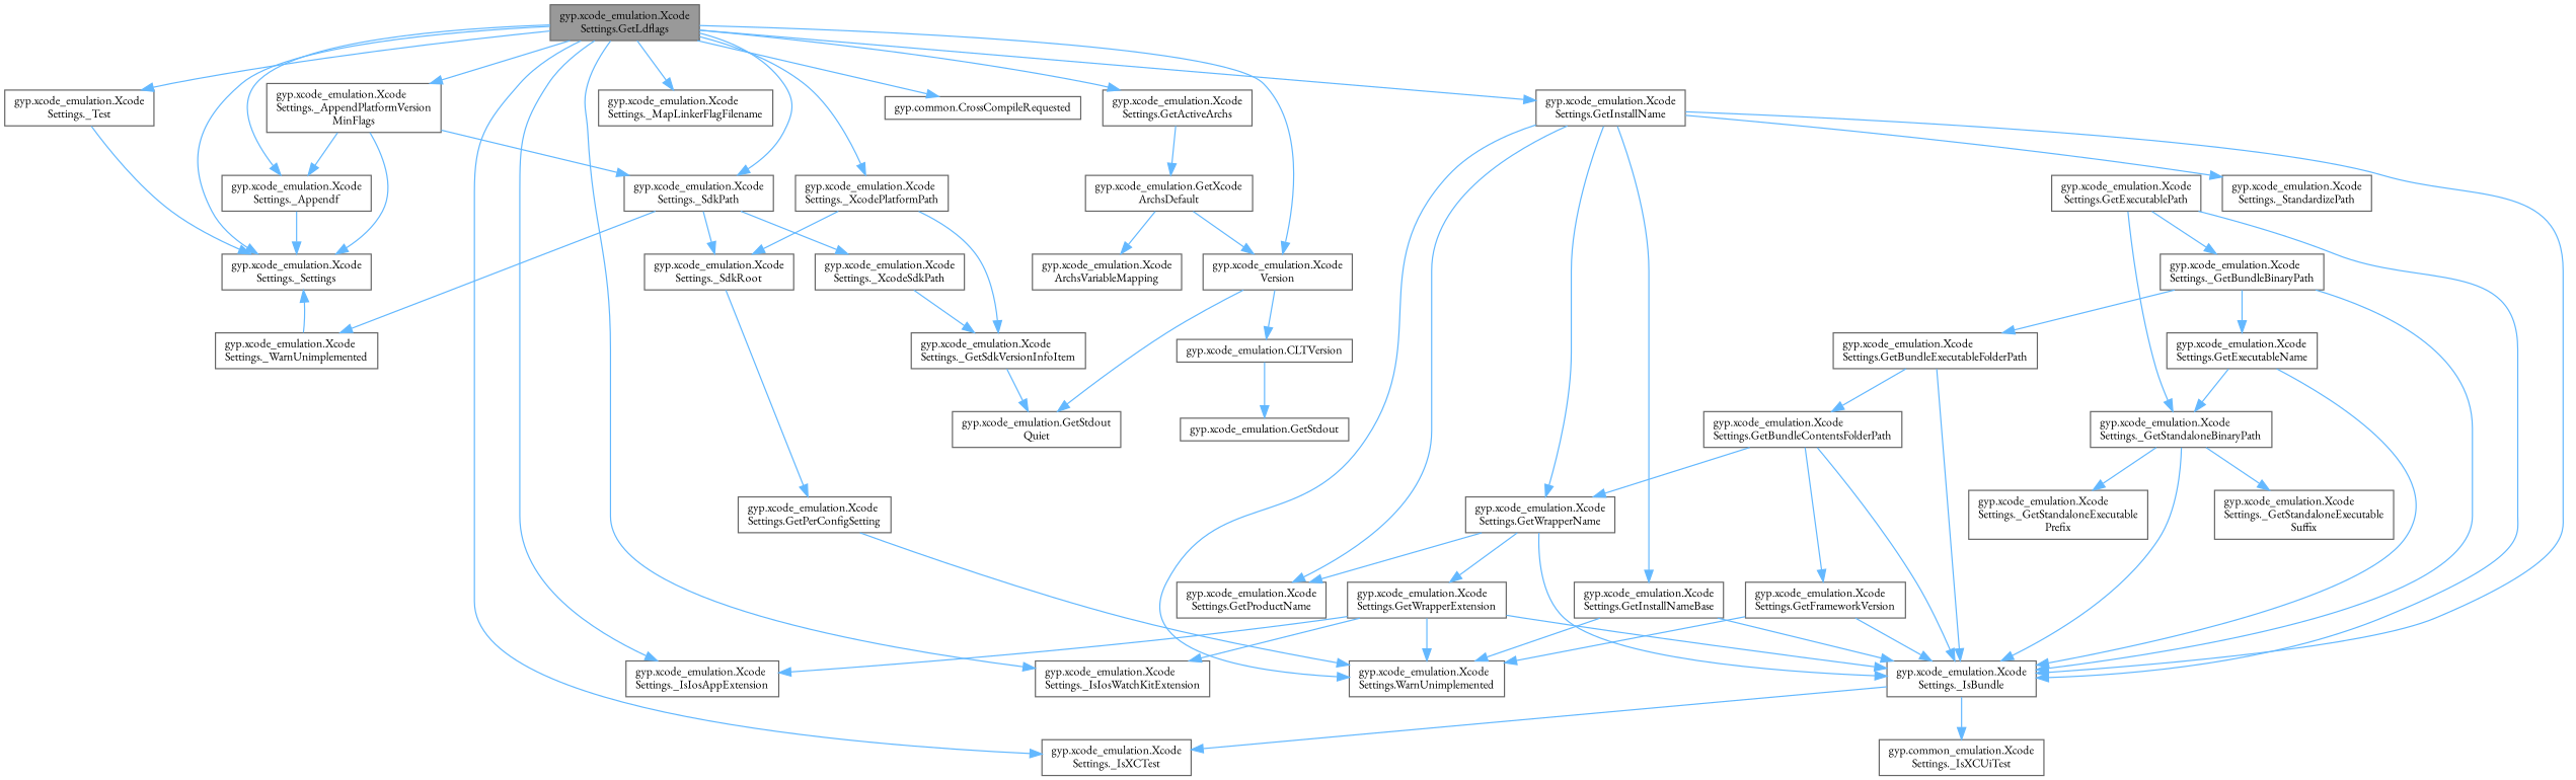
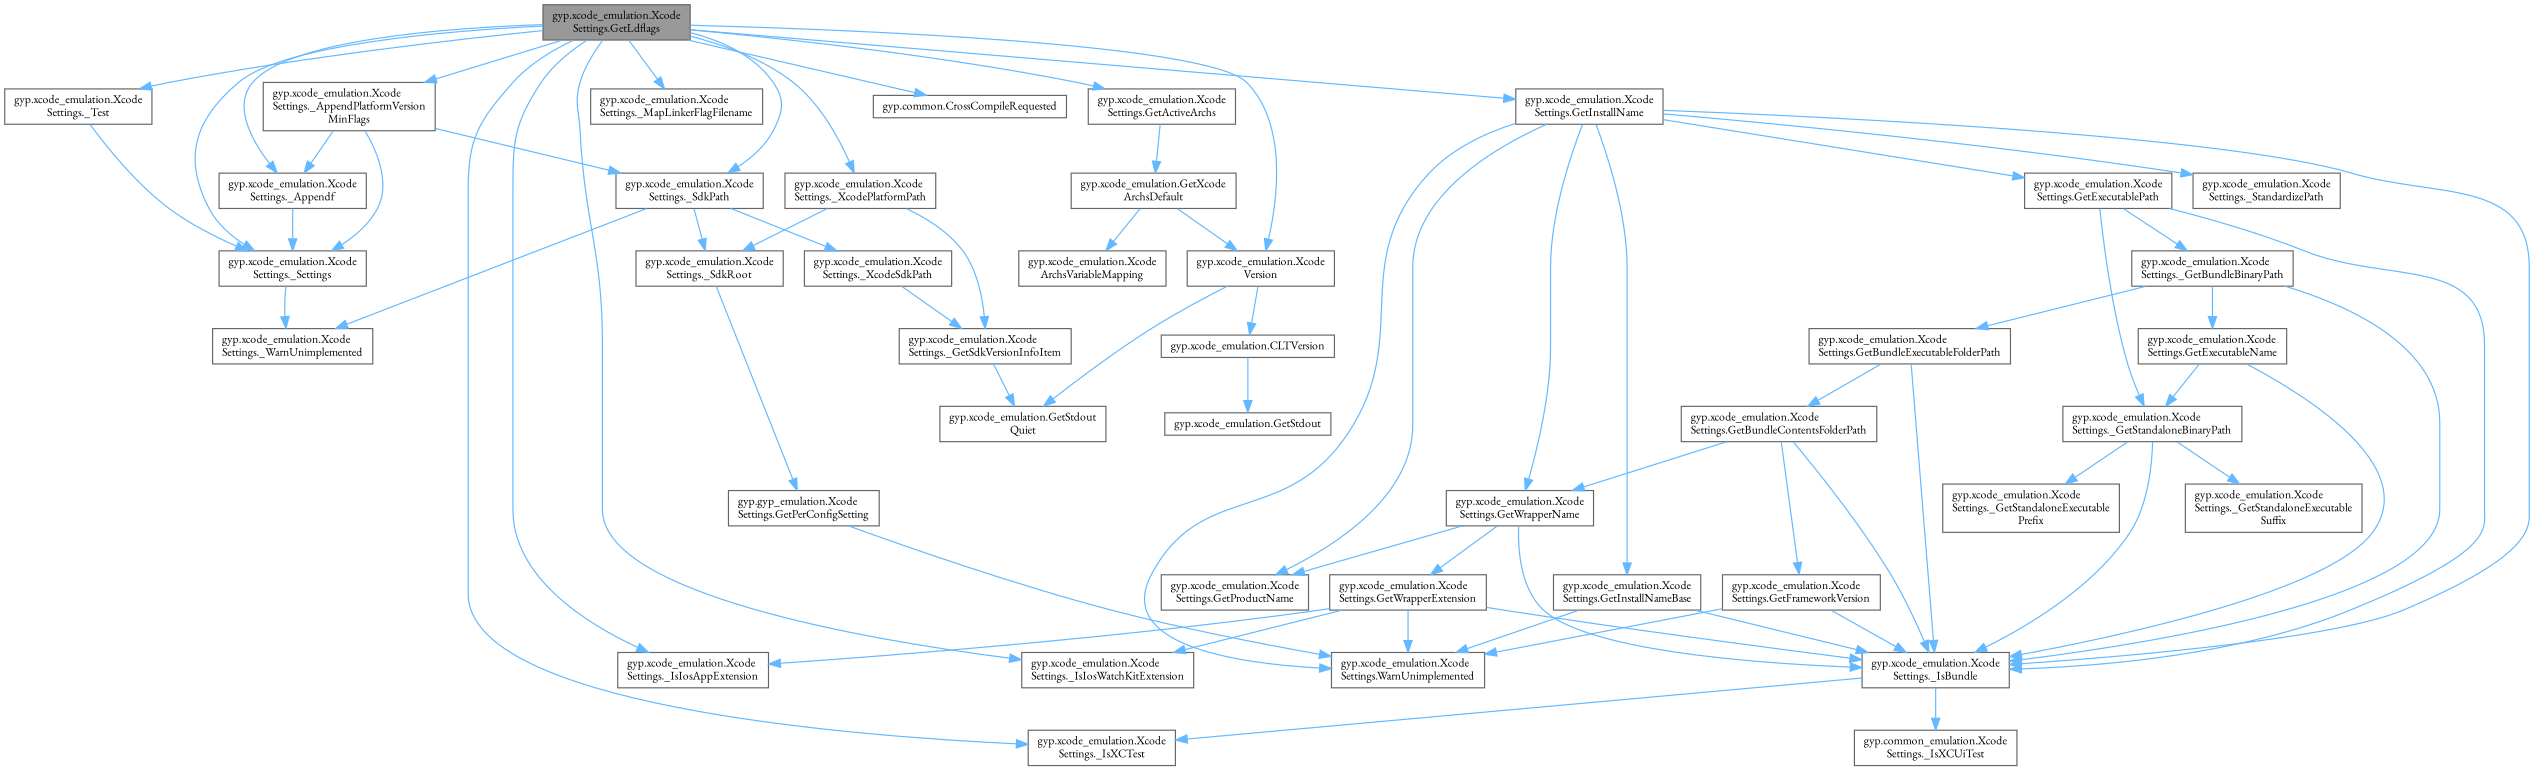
  digraph {
    fontname="EB Garamond"
    rankdir=TB
    node [color=grey40 fillcolor=white fontname="EB Garamond" fontsize=10 shape=box style=filled]
    edge [color=steelblue1 fontname="EB Garamond" fontsize=10 labelfontname=Helvetica labelfontsize=10 style=solid]
    n1 [color=gray40 fillcolor=grey60 fontcolor=black height=0.2 label="gyp.xcode_emulation.Xcode\lSettings.GetLdflags" width=0.4]
    n2 [height=0.2 label="gyp.xcode_emulation.Xcode\lSettings._Appendf" width=0.4]
    n3 [height=0.2 label="gyp.xcode_emulation.Xcode\lSettings._Settings" width=0.4]
    n4 [height=0.2 label="gyp.xcode_emulation.Xcode\lSettings._AppendPlatformVersion\lMinFlags" width=0.4]
    n5 [height=0.2 label="gyp.xcode_emulation.Xcode\lSettings._SdkPath" width=0.4]
    n6 [height=0.2 label="gyp.xcode_emulation.Xcode\lSettings._IsIosAppExtension" width=0.4]
    n7 [height=0.2 label="gyp.xcode_emulation.Xcode\lSettings._IsIosWatchKitExtension" width=0.4]
    n8 [height=0.2 label="gyp.xcode_emulation.Xcode\lSettings._IsXCTest" width=0.4]
    n9 [height=0.2 label="gyp.xcode_emulation.Xcode\lSettings._MapLinkerFlagFilename" width=0.4]
    n10 [height=0.2 label="gyp.xcode_emulation.Xcode\lSettings._Test" width=0.4]
    n11 [height=0.2 label="gyp.xcode_emulation.Xcode\lSettings._XcodePlatformPath" width=0.4]
    n12 [height=0.2 label="gyp.common.CrossCompileRequested" width=0.4]
    n13 [height=0.2 label="gyp.xcode_emulation.Xcode\lSettings.GetActiveArchs" width=0.4]
    n14 [height=0.2 label="gyp.xcode_emulation.Xcode\lVersion" width=0.4]
    n15 [height=0.2 label="gyp.xcode_emulation.Xcode\lSettings.GetInstallName" width=0.4]
    n16 [height=0.2 label="gyp.xcode_emulation.Xcode\lSettings._WarnUnimplemented" width=0.4]
    n17 [height=0.2 label="gyp.xcode_emulation.Xcode\lSettings._SdkRoot" width=0.4]
    n18 [height=0.2 label="gyp.xcode_emulation.Xcode\lSettings._XcodeSdkPath" width=0.4]
    n19 [height=0.2 label="gyp.xcode_emulation.Xcode\lSettings._GetSdkVersionInfoItem" width=0.4]
    n20 [height=0.2 label="gyp.xcode_emulation.GetXcode\lArchsDefault" width=0.4]
    n21 [height=0.2 label="gyp.xcode_emulation.GetStdout\lQuiet" width=0.4]
    n22 [height=0.2 label="gyp.xcode_emulation.CLTVersion" width=0.4]
    n23 [height=0.2 label="gyp.xcode_emulation.Xcode\lSettings.WarnUnimplemented" width=0.4]
    n24 [height=0.2 label="gyp.xcode_emulation.Xcode\lSettings._IsBundle" width=0.4]
    n25 [height=0.2 label="gyp.xcode_emulation.Xcode\lSettings._StandardizePath" width=0.4]
    n26 [height=0.2 label="gyp.xcode_emulation.Xcode\lSettings.GetExecutablePath" width=0.4]
    n27 [height=0.2 label="gyp.xcode_emulation.Xcode\lSettings.GetWrapperName" width=0.4]
    n28 [height=0.2 label="gyp.xcode_emulation.Xcode\lSettings.GetProductName" width=0.4]
    n29 [height=0.2 label="gyp.xcode_emulation.Xcode\lSettings.GetInstallNameBase" width=0.4]
-   n30 [height=0.2 label="gyp.xcode_emulation.Xcode\lSettings.GetPerConfigSetting" width=0.4]
+   n30 [height=0.2 label="gyp.gyp_emulation.Xcode\lSettings.GetPerConfigSetting" width=0.4]
    n31 [height=0.2 label="gyp.xcode_emulation.Xcode\lArchsVariableMapping" width=0.4]
    n32 [height=0.2 label="gyp.xcode_emulation.GetStdout" width=0.4]
    n33 [height=0.2 label="gyp.common_emulation.Xcode\lSettings._IsXCUiTest" width=0.4]
    n34 [height=0.2 label="gyp.xcode_emulation.Xcode\lSettings._GetBundleBinaryPath" width=0.4]
    n35 [height=0.2 label="gyp.xcode_emulation.Xcode\lSettings._GetStandaloneBinaryPath" width=0.4]
    n36 [height=0.2 label="gyp.xcode_emulation.Xcode\lSettings.GetWrapperExtension" width=0.4]
    n37 [height=0.2 label="gyp.xcode_emulation.Xcode\lSettings.GetBundleExecutableFolderPath" width=0.4]
    n38 [height=0.2 label="gyp.xcode_emulation.Xcode\lSettings.GetExecutableName" width=0.4]
    n39 [height=0.2 label="gyp.xcode_emulation.Xcode\lSettings._GetStandaloneExecutable\lPrefix" width=0.4]
    n40 [height=0.2 label="gyp.xcode_emulation.Xcode\lSettings._GetStandaloneExecutable\lSuffix" width=0.4]
    n41 [height=0.2 label="gyp.xcode_emulation.Xcode\lSettings.GetBundleContentsFolderPath" width=0.4]
    n42 [height=0.2 label="gyp.xcode_emulation.Xcode\lSettings.GetFrameworkVersion" width=0.4]
    n1 -> n2
    n1 -> n3
    n1 -> n4
    n1 -> n5
    n1 -> n6
    n1 -> n7
    n1 -> n8
    n1 -> n9
    n1 -> n10
    n1 -> n11
    n1 -> n12
    n1 -> n13
    n1 -> n14
    n1 -> n15
    n2 -> n3
    n4 -> n2
    n4 -> n3
    n4 -> n5
    n5 -> n16
    n5 -> n17
    n5 -> n18
    n10 -> n3
    n11 -> n17
    n11 -> n19
    n13 -> n20
    n14 -> n21
    n14 -> n22
    n15 -> n23
    n15 -> n24
    n15 -> n25
+   n15 -> n26
    n15 -> n27
    n15 -> n28
    n15 -> n29
-   n16 -> n3
+   n3 -> n16
    n17 -> n30
    n18 -> n19
    n19 -> n21
    n20 -> n14
    n20 -> n31
    n22 -> n32
    n24 -> n8
    n24 -> n33
    n26 -> n24
    n26 -> n34
    n26 -> n35
    n27 -> n24
    n27 -> n28
    n27 -> n36
    n29 -> n23
    n29 -> n24
    n30 -> n23
    n34 -> n24
    n34 -> n37
    n34 -> n38
    n35 -> n24
    n35 -> n39
    n35 -> n40
    n36 -> n6
    n36 -> n7
    n36 -> n23
    n36 -> n24
    n37 -> n24
    n37 -> n41
    n38 -> n24
    n38 -> n35
    n41 -> n24
    n41 -> n27
    n41 -> n42
    n42 -> n23
    n42 -> n24
  }
